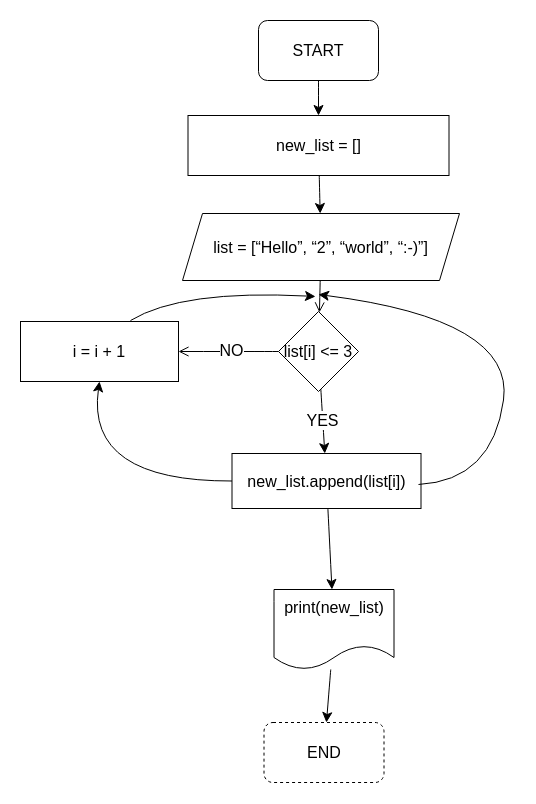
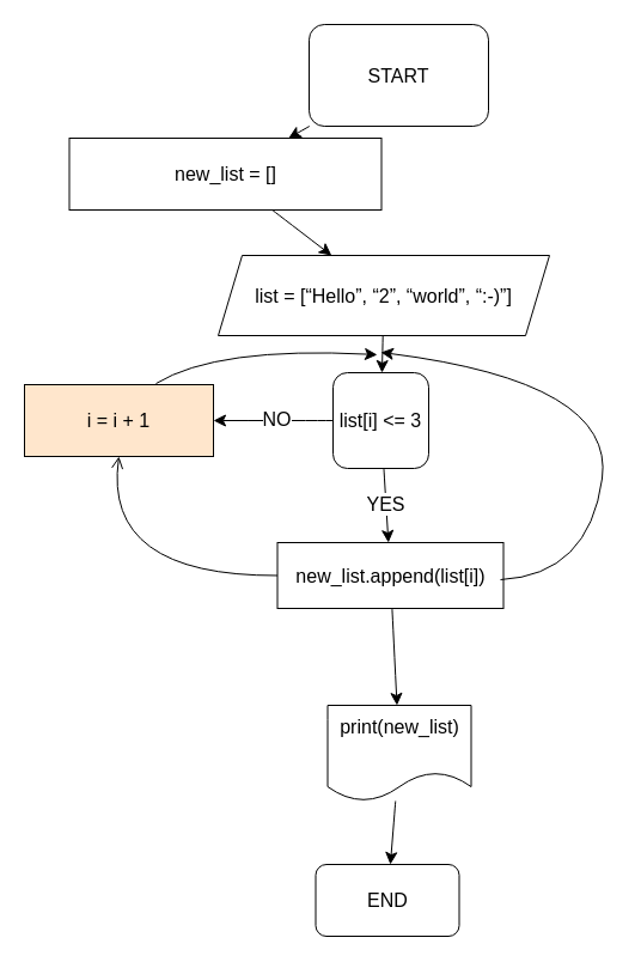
  <mxCell id="0" />
  <mxCell id="1" parent="0" />
  <mxCell id="2" value="" style="edgeStyle=none;curved=1;rounded=0;orthogonalLoop=1;jettySize=auto;html=1;fontSize=12;startSize=8;endSize=8;" edge="1" parent="1" source="3" target="7"><mxGeometry relative="1" as="geometry" /></mxCell>
- <mxCell id="3" value="START" style="rounded=1;whiteSpace=wrap;html=1;fontSize=16;" vertex="1" parent="1"><mxGeometry x="258" y="20" width="120" height="60" as="geometry" /></mxCell>
- <mxCell id="4" value="" style="edgeStyle=none;curved=1;rounded=0;orthogonalLoop=1;jettySize=auto;html=1;fontSize=12;startSize=8;endSize=8;endArrow=open;" edge="1" parent="1" source="5" target="12"><mxGeometry relative="1" as="geometry" /></mxCell>
+ <mxCell id="3" value="START" style="rounded=1;whiteSpace=wrap;html=1;fontSize=16;" vertex="1" parent="1"><mxGeometry x="258" y="20" width="150" height="85" as="geometry" /></mxCell>
+ <mxCell id="4" value="" style="edgeStyle=none;curved=1;rounded=0;orthogonalLoop=1;jettySize=auto;html=1;fontSize=12;startSize=8;endSize=8;" edge="1" parent="1" source="5" target="12"><mxGeometry relative="1" as="geometry" /></mxCell>
  <mxCell id="5" value="list = [“Hello”, “2”, “world”, “:-)”&lt;span style=&quot;background-color: initial;&quot;&gt;]&lt;/span&gt;" style="shape=parallelogram;perimeter=parallelogramPerimeter;whiteSpace=wrap;html=1;fixedSize=1;fontSize=16;" vertex="1" parent="1"><mxGeometry x="182" y="213" width="277" height="67" as="geometry" /></mxCell>
  <mxCell id="6" value="" style="edgeStyle=none;curved=1;rounded=0;orthogonalLoop=1;jettySize=auto;html=1;fontSize=12;startSize=8;endSize=8;" edge="1" parent="1" source="7" target="5"><mxGeometry relative="1" as="geometry" /></mxCell>
- <mxCell id="7" value="new_list = []" style="rounded=0;whiteSpace=wrap;html=1;fontSize=16;" vertex="1" parent="1"><mxGeometry x="187.5" y="115" width="261" height="60" as="geometry" /></mxCell>
+ <mxCell id="7" value="new_list = []" style="rounded=0;whiteSpace=wrap;html=1;fontSize=16;" vertex="1" parent="1"><mxGeometry x="57.5" y="115" width="261" height="60" as="geometry" /></mxCell>
  <mxCell id="8" value="" style="edgeStyle=none;curved=1;rounded=0;orthogonalLoop=1;jettySize=auto;html=1;fontSize=12;startSize=8;endSize=8;" edge="1" parent="1" source="12" target="14"><mxGeometry relative="1" as="geometry" /></mxCell>
  <mxCell id="9" value="YES" style="edgeLabel;html=1;align=center;verticalAlign=middle;resizable=0;points=[];fontSize=16;" vertex="1" connectable="0" parent="8"><mxGeometry x="-0.052" y="-1" relative="1" as="geometry"><mxPoint as="offset" /></mxGeometry></mxCell>
- <mxCell id="10" value="" style="edgeStyle=none;curved=1;rounded=0;orthogonalLoop=1;jettySize=auto;html=1;fontSize=12;startSize=8;endSize=8;endArrow=open;" edge="1" parent="1" source="12" target="15"><mxGeometry relative="1" as="geometry" /></mxCell>
+ <mxCell id="10" value="" style="edgeStyle=none;curved=1;rounded=0;orthogonalLoop=1;jettySize=auto;html=1;fontSize=12;startSize=8;endSize=8;" edge="1" parent="1" source="12" target="15"><mxGeometry relative="1" as="geometry" /></mxCell>
  <mxCell id="11" value="NO" style="edgeLabel;html=1;align=center;verticalAlign=middle;resizable=0;points=[];fontSize=16;" vertex="1" connectable="0" parent="10"><mxGeometry x="-0.048" y="-2" relative="1" as="geometry"><mxPoint as="offset" /></mxGeometry></mxCell>
- <mxCell id="12" value="list[i] &amp;lt;= 3" style="rhombus;whiteSpace=wrap;html=1;fontSize=16;" vertex="1" parent="1"><mxGeometry x="278" y="311" width="80" height="80" as="geometry" /></mxCell>
+ <mxCell id="12" value="list[i] &amp;lt;= 3" style="whiteSpace=wrap;html=1;fontSize=16;rounded=1;" vertex="1" parent="1"><mxGeometry x="278" y="311" width="80" height="80" as="geometry" /></mxCell>
  <mxCell id="13" value="" style="edgeStyle=none;curved=1;rounded=0;orthogonalLoop=1;jettySize=auto;html=1;fontSize=12;startSize=8;endSize=8;" edge="1" parent="1" source="14" target="21"><mxGeometry relative="1" as="geometry" /></mxCell>
  <mxCell id="14" value="new_list.append(list[i])" style="whiteSpace=wrap;html=1;fontSize=16;" vertex="1" parent="1"><mxGeometry x="231.5" y="453" width="189" height="55" as="geometry" /></mxCell>
- <mxCell id="15" value="i = i + 1" style="whiteSpace=wrap;html=1;fontSize=16;" vertex="1" parent="1"><mxGeometry x="20" y="321" width="158" height="60" as="geometry" /></mxCell>
- <mxCell id="16" value="END" style="rounded=1;whiteSpace=wrap;html=1;fontSize=16;dashed=1;" vertex="1" parent="1"><mxGeometry x="263.5" y="722" width="120" height="60" as="geometry" /></mxCell>
+ <mxCell id="15" value="i = i + 1" style="whiteSpace=wrap;html=1;fontSize=16;fillColor=#ffe6cc;" vertex="1" parent="1"><mxGeometry x="20" y="321" width="158" height="60" as="geometry" /></mxCell>
+ <mxCell id="16" value="END" style="rounded=1;whiteSpace=wrap;html=1;fontSize=16;" vertex="1" parent="1"><mxGeometry x="263.5" y="722" width="120" height="60" as="geometry" /></mxCell>
  <mxCell id="17" style="edgeStyle=none;curved=1;rounded=0;orthogonalLoop=1;jettySize=auto;html=1;exitX=0.75;exitY=0;exitDx=0;exitDy=0;fontSize=12;startSize=8;endSize=8;" edge="1" parent="1" source="16" target="16"><mxGeometry relative="1" as="geometry" /></mxCell>
  <mxCell id="18" value="" style="endArrow=classic;html=1;rounded=0;fontSize=12;startSize=8;endSize=8;curved=1;" edge="1" parent="1"><mxGeometry width="50" height="50" relative="1" as="geometry"><mxPoint x="418" y="484" as="sourcePoint" /><mxPoint x="318" y="294" as="targetPoint" /><Array as="points"><mxPoint x="492" y="480" /><mxPoint x="514" y="319" /></Array></mxGeometry></mxCell>
  <mxCell id="19" value="" style="endArrow=classic;html=1;rounded=0;fontSize=12;startSize=8;endSize=8;curved=1;" edge="1" parent="1"><mxGeometry width="50" height="50" relative="1" as="geometry"><mxPoint x="130" y="320" as="sourcePoint" /><mxPoint x="315" y="296" as="targetPoint" /><Array as="points"><mxPoint x="181" y="289" /></Array></mxGeometry></mxCell>
  <mxCell id="20" value="" style="edgeStyle=none;curved=1;rounded=0;orthogonalLoop=1;jettySize=auto;html=1;fontSize=12;startSize=8;endSize=8;" edge="1" parent="1" source="21" target="16"><mxGeometry relative="1" as="geometry" /></mxCell>
  <mxCell id="21" value="&#10;&lt;span style=&quot;color: rgb(0, 0, 0); font-family: Helvetica; font-size: 16px; font-style: normal; font-variant-ligatures: normal; font-variant-caps: normal; font-weight: 400; letter-spacing: normal; orphans: 2; text-align: center; text-indent: 0px; text-transform: none; widows: 2; word-spacing: 0px; -webkit-text-stroke-width: 0px; background-color: rgb(255, 255, 255); text-decoration-thickness: initial; text-decoration-style: initial; text-decoration-color: initial; float: none; display: inline !important;&quot;&gt;print(new_list)&lt;/span&gt;&#10;&#10;" style="shape=document;whiteSpace=wrap;html=1;boundedLbl=1;fontSize=16;" vertex="1" parent="1"><mxGeometry x="273.5" y="589" width="120" height="80" as="geometry" /></mxCell>
- <mxCell id="22" value="" style="endArrow=classic;html=1;rounded=0;fontSize=12;startSize=8;endSize=8;curved=1;exitX=0;exitY=0.5;exitDx=0;exitDy=0;entryX=0.5;entryY=1;entryDx=0;entryDy=0;" edge="1" parent="1" source="14" target="15"><mxGeometry width="50" height="50" relative="1" as="geometry"><mxPoint x="258" y="482" as="sourcePoint" /><mxPoint x="308" y="432" as="targetPoint" /><Array as="points"><mxPoint x="85" y="481" /></Array></mxGeometry></mxCell>
+ <mxCell id="22" value="" style="endArrow=open;html=1;rounded=0;fontSize=12;startSize=8;endSize=8;curved=1;exitX=0;exitY=0.5;exitDx=0;exitDy=0;entryX=0.5;entryY=1;entryDx=0;entryDy=0;" edge="1" parent="1" source="14" target="15"><mxGeometry width="50" height="50" relative="1" as="geometry"><mxPoint x="258" y="482" as="sourcePoint" /><mxPoint x="308" y="432" as="targetPoint" /><Array as="points"><mxPoint x="85" y="481" /></Array></mxGeometry></mxCell>
